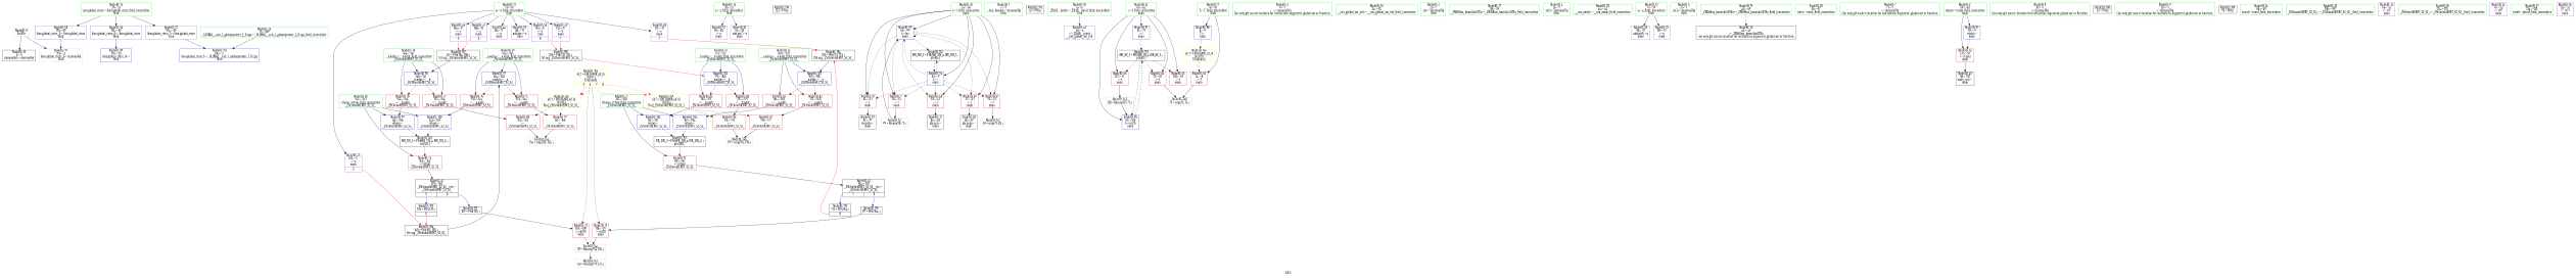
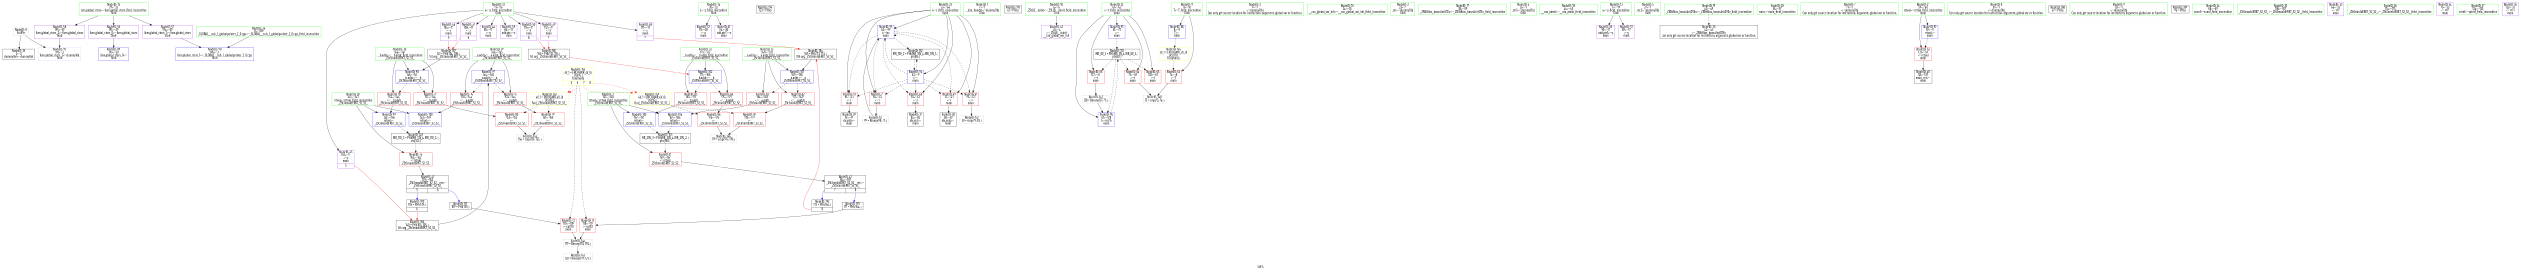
  digraph {
    fontname="Fira Sans"
    label=SVFG
    node [color=green fontname="Fira Sans" shape=record]
    edge [fontname="Fira Sans" style=solid]
    n1 [color=grey label="{NodeID: 0\nNullPtr}"]
    n2 [color=black label="{NodeID: 35\n2\<--3\ndummyVal\<--dummyVal\n}"]
    n3 [color=blue label="{NodeID: 91\n195\<--3\nllvm.global_ctors_2\<--dummyVal\nGlob }" style=dotted]
    n4 [color=blue label="{NodeID: 97\n144\<--140\n__a.addr\<--__a\n_ZSt3maxIdERKT_S2_S2_\n}"]
    n5 [color=red label="{NodeID: 75\n150\<--144\n\<--__a.addr\n_ZSt3maxIdERKT_S2_S2_\n}"]
    n6 [color=red label="{NodeID: 76\n159\<--144\n\<--__a.addr\n_ZSt3maxIdERKT_S2_S2_\n}"]
    n7 [color=red label="{NodeID: 79\n151\<--150\n\<--\n_ZSt3maxIdERKT_S2_S2_\n}"]
    n8 [color=blue label="{NodeID: 100\n142\<--159\nretval\<--\n_ZSt3maxIdERKT_S2_S2_\n}"]
    n9 [color=grey label="{NodeID: 145\n154 = cmp(151, 153, )\n}"]
    n10 [color=black label="{NodeID: 149\nMR_13V_3 = PHI(MR_13V_4, MR_13V_2, )\npts\{143 \}\n}"]
    n11 [label="{NodeID: 14\n20\<--22\nz\<--z_field_insensitive\nGlob }"]
    n12 [color=purple label="{NodeID: 52\n93\<--20\n\<--z\nmain\n}"]
    n13 [color=purple label="{NodeID: 61\n94\<--20\nadd.ptr7\<--z\nmain\n}"]
    n14 [color=black label="{NodeID: 194\n123 = PHI()\n}"]
    n15 [label="{NodeID: 28\n142\<--143\nretval\<--retval_field_insensitive\n_ZSt3maxIdERKT_S2_S2_\n}"]
    n16 [color=red label="{NodeID: 74\n162\<--142\n\<--retval\n_ZSt3maxIdERKT_S2_S2_\n}"]
    n17 [color=blue label="{NodeID: 99\n142\<--156\nretval\<--\n_ZSt3maxIdERKT_S2_S2_\n}"]
    n18 [color=black label="{NodeID: 41\n139\<--162\n_ZSt3maxIdERKT_S2_S2__ret\<--\n_ZSt3maxIdERKT_S2_S2_\n|{<s0>5|<s1>6}}"]
    n19 [color=black label="{NodeID: 190\n105 = PHI(139, )\n|{<s0>6}}"]
    n20 [color=black label="{NodeID: 191\n109 = PHI(139, )\n}"]
    n21 [color=black label="{NodeID: 42\n164\<--187\n_ZSt3minIdERKT_S2_S2__ret\<--\n_ZSt3minIdERKT_S2_S2_\n|{<s0>7|<s1>8}}"]
    n22 [color=black label="{NodeID: 192\n113 = PHI(164, )\n|{<s0>8}}"]
    n23 [color=black label="{NodeID: 193\n117 = PHI(164, )\n}"]
    n24 [color=black label="{NodeID: 184\n165 = PHI(111, 113, )\n0th arg _ZSt3minIdERKT_S2_S2_ }"]
    n25 [color=red label="{NodeID: 73\n118\<--117\n\<--call12\nmain\n}"]
    n26 [color=blue label="{NodeID: 101\n169\<--165\n__a.addr\<--__a\n_ZSt3minIdERKT_S2_S2_\n}"]
    n27 [color=grey label="{NodeID: 144\n119 = Binary(110, 118, )\n}"]
    n28 [color=purple label="{NodeID: 56\n193\<--29\nllvm.global_ctors_0\<--llvm.global_ctors\nGlob }"]
    n29 [color=blue label="{NodeID: 89\n193\<--30\nllvm.global_ctors_0\<--\nGlob }"]
    n30 [color=black label="{NodeID: 153\nMR_20V_3 = PHI(MR_20V_4, MR_20V_2, )\npts\{168 \}\n}"]
    n31 [color=red label="{NodeID: 81\n187\<--167\n\<--retval\n_ZSt3minIdERKT_S2_S2_\n}"]
    n32 [color=red label="{NodeID: 70\n91\<--63\n\<--i\nmain\n}"]
    n33 [color=black label="{NodeID: 39\n92\<--91\nidx.ext6\<--\nmain\n}"]
    n34 [color=red label="{NodeID: 84\n175\<--171\n\<--__b.addr\n_ZSt3minIdERKT_S2_S2_\n}"]
    n35 [color=red label="{NodeID: 86\n176\<--175\n\<--\n_ZSt3minIdERKT_S2_S2_\n}"]
    n36 [color=grey label="{NodeID: 146\n179 = cmp(176, 178, )\n}"]
    n37 [label="{NodeID: 1\n7\<--1\n__dso_handle\<--dummyObj\nGlob }"]
    n38 [color=blue label="{NodeID: 98\n146\<--141\n__b.addr\<--__b\n_ZSt3maxIdERKT_S2_S2_\n}"]
    n39 [color=red label="{NodeID: 77\n152\<--146\n\<--__b.addr\n_ZSt3maxIdERKT_S2_S2_\n}"]
    n40 [color=red label="{NodeID: 78\n156\<--146\n\<--__b.addr\n_ZSt3maxIdERKT_S2_S2_\n}"]
    n41 [color=red label="{NodeID: 80\n153\<--152\n\<--\n_ZSt3maxIdERKT_S2_S2_\n}"]
    n42 [label="{NodeID: 15\n29\<--33\nllvm.global_ctors\<--llvm.global_ctors_field_insensitive\nGlob }"]
    n43 [color=purple label="{NodeID: 57\n194\<--29\nllvm.global_ctors_1\<--llvm.global_ctors\nGlob }"]
    n44 [color=purple label="{NodeID: 58\n195\<--29\nllvm.global_ctors_2\<--llvm.global_ctors\nGlob }"]
    n45 [color=blue label="{NodeID: 90\n194\<--31\nllvm.global_ctors_1\<--_GLOBAL__sub_I_globalpointer_2_0.cpp\nGlob }"]
    n46 [color=black label="{NodeID: 195\n41 = PHI()\n}"]
    n47 [label="{NodeID: 29\n144\<--145\n__a.addr\<--__a.addr_field_insensitive\n_ZSt3maxIdERKT_S2_S2_\n}"]
    n48 [color=purple label="{NodeID: 43\n40\<--4\n\<--_ZStL8__ioinit\n__cxx_global_var_init\n}"]
    n49 [color=yellow label="{NodeID: 154\n2V_1 = ENCHI(MR_2V_0)\npts\{10 \}\nFun[main]}" style=double]
    n50 [color=red label="{NodeID: 62\n74\<--8\n\<--T\nmain\n}"]
    n51 [color=grey label="{NodeID: 148\n75 = cmp(73, 74, )\n}"]
    n52 [color=red label="{NodeID: 71\n98\<--63\n\<--i\nmain\n}"]
    n53 [color=grey label="{NodeID: 141\n99 = Binary(98, 71, )\n}"]
    n54 [color=blue label="{NodeID: 95\n63\<--99\ni\<--inc\nmain\n}"]
    n55 [color=red label="{NodeID: 67\n79\<--63\n\<--i\nmain\n}"]
    n56 [color=red label="{NodeID: 68\n83\<--63\n\<--i\nmain\n}"]
    n57 [color=red label="{NodeID: 69\n87\<--63\n\<--i\nmain\n}"]
    n58 [color=black label="{NodeID: 152\nMR_10V_2 = PHI(MR_10V_4, MR_10V_1, )\npts\{64 \}\n}"]
    n59 [color=red label="{NodeID: 85\n181\<--171\n\<--__b.addr\n_ZSt3minIdERKT_S2_S2_\n}"]
    n60 [color=blue label="{NodeID: 103\n167\<--181\nretval\<--\n_ZSt3minIdERKT_S2_S2_\n}"]
    n61 [label="{NodeID: 2\n9\<--1\n\<--dummyObj\nCan only get source location for instruction, argument, global var or function.}"]
    n62 [label="{NodeID: 16\n34\<--35\n__cxx_global_var_init\<--__cxx_global_var_init_field_insensitive\n}"]
    n63 [label="{NodeID: 30\n146\<--147\n__b.addr\<--__b.addr_field_insensitive\n_ZSt3maxIdERKT_S2_S2_\n}"]
    n64 [color=purple label="{NodeID: 44\n85\<--11\n\<--x\nmain\n}"]
    n65 [color=grey label="{NodeID: 147\n80 = cmp(79, 81, )\n}"]
    n66 [color=black label="{NodeID: 37\n84\<--83\nidx.ext\<--\nmain\n}"]
    n67 [color=black label="{NodeID: 38\n88\<--87\nidx.ext4\<--\nmain\n}"]
    n68 [color=blue label="{NodeID: 94\n63\<--9\ni\<--\nmain\n}"]
    n69 [color=yellow label="{NodeID: 155\n4V_1 = ENCHI(MR_4V_0)\npts\{16 \}\nFun[main]|{|<s2>5|<s3>6|<s4>7|<s5>8}}" style=double]
    n70 [color=red label="{NodeID: 72\n110\<--109\n\<--call10\nmain\n}"]
    n71 [color=yellow label="{NodeID: 163\n4V_1 = ENCHI(MR_4V_0)\npts\{16 \}\nFun[_ZSt3maxIdERKT_S2_S2_]}" style=double]
    n72 [color=yellow label="{NodeID: 159\n4V_1 = ENCHI(MR_4V_0)\npts\{16 \}\nFun[_ZSt3minIdERKT_S2_S2_]}" style=double]
    n73 [color=red label="{NodeID: 87\n178\<--177\n\<--\n_ZSt3minIdERKT_S2_S2_\n}"]
    n74 [color=grey label="{NodeID: 143\n120 = Binary(119, 121, )\n}"]
    n75 [label="{NodeID: 3\n23\<--1\n.str\<--dummyObj\nGlob }"]
    n76 [label="{NodeID: 17\n38\<--39\n_ZNSt8ios_base4InitC1Ev\<--_ZNSt8ios_base4InitC1Ev_field_insensitive\n}"]
    n77 [label="{NodeID: 31\n167\<--168\nretval\<--retval_field_insensitive\n_ZSt3minIdERKT_S2_S2_\n}"]
    n78 [color=blue label="{NodeID: 104\n167\<--184\nretval\<--\n_ZSt3minIdERKT_S2_S2_\n}"]
    n79 [color=purple label="{NodeID: 45\n103\<--11\n\<--x\nmain\n|{<s0>5}}"]
    n80 [color=black label="{NodeID: 186\n140 = PHI(103, 105, )\n0th arg _ZSt3maxIdERKT_S2_S2_ }"]
    n81 [color=grey label="{NodeID: 142\n128 = Binary(127, 71, )\n}"]
    n82 [color=blue label="{NodeID: 96\n61\<--128\nt\<--inc15\nmain\n}"]
    n83 [color=black label="{NodeID: 151\nMR_8V_3 = PHI(MR_8V_4, MR_8V_2, )\npts\{62 \}\n}"]
    n84 [color=red label="{NodeID: 64\n73\<--61\n\<--t\nmain\n}"]
    n85 [color=red label="{NodeID: 65\n102\<--61\n\<--t\nmain\n}"]
    n86 [color=red label="{NodeID: 66\n127\<--61\n\<--t\nmain\n}"]
    n87 [color=purple label="{NodeID: 59\n86\<--11\nadd.ptr\<--x\nmain\n}"]
    n88 [label="{NodeID: 4\n25\<--1\n.str.1\<--dummyObj\nGlob }"]
    n89 [color=red label="{NodeID: 82\n177\<--169\n\<--__a.addr\n_ZSt3minIdERKT_S2_S2_\n}"]
    n90 [color=red label="{NodeID: 83\n184\<--169\n\<--__a.addr\n_ZSt3minIdERKT_S2_S2_\n}"]
    n91 [label="{NodeID: 18\n44\<--45\n__cxa_atexit\<--__cxa_atexit_field_insensitive\n}"]
    n92 [label="{NodeID: 32\n169\<--170\n__a.addr\<--__a.addr_field_insensitive\n_ZSt3minIdERKT_S2_S2_\n}"]
    n93 [color=purple label="{NodeID: 46\n104\<--11\n\<--x\nmain\n|{<s0>5}}"]
    n94 [color=black label="{NodeID: 187\n141 = PHI(104, 108, )\n1st arg _ZSt3maxIdERKT_S2_S2_ }"]
    n95 [color=purple label="{NodeID: 60\n90\<--17\nadd.ptr5\<--y\nmain\n}"]
    n96 [color=blue label="{NodeID: 88\n8\<--9\nT\<--\nGlob }"]
    n97 [label="{NodeID: 5\n27\<--1\n.str.2\<--dummyObj\nGlob }"]
    n98 [color=black label="{NodeID: 185\n166 = PHI(112, 116, )\n1st arg _ZSt3minIdERKT_S2_S2_ }"]
    n99 [color=blue label="{NodeID: 102\n171\<--166\n__b.addr\<--__b\n_ZSt3minIdERKT_S2_S2_\n}"]
    n100 [label="{NodeID: 19\n43\<--49\n_ZNSt8ios_base4InitD1Ev\<--_ZNSt8ios_base4InitD1Ev_field_insensitive\n}"]
    n101 [color=black label="{NodeID: 36\n42\<--43\n\<--_ZNSt8ios_base4InitD1Ev\nCan only get source location for instruction, argument, global var or function.}"]
    n102 [label="{NodeID: 33\n171\<--172\n__b.addr\<--__b.addr_field_insensitive\n_ZSt3minIdERKT_S2_S2_\n}"]
    n103 [color=purple label="{NodeID: 47\n108\<--11\n\<--x\nmain\n|{<s0>6}}"]
    n104 [label="{NodeID: 20\n56\<--57\nmain\<--main_field_insensitive\n}"]
    n105 [label="{NodeID: 34\n31\<--189\n_GLOBAL__sub_I_globalpointer_2_0.cpp\<--_GLOBAL__sub_I_globalpointer_2_0.cpp_field_insensitive\n}"]
    n106 [color=purple label="{NodeID: 48\n111\<--11\n\<--x\nmain\n|{<s0>7}}"]
    n107 [label="{NodeID: 7\n71\<--1\n\<--dummyObj\nCan only get source location for instruction, argument, global var or function.}"]
    n108 [label="{NodeID: 21\n59\<--60\nretval\<--retval_field_insensitive\nmain\n}"]
    n109 [color=red label="{NodeID: 63\n131\<--59\n\<--retval\nmain\n}"]
    n110 [color=blue label="{NodeID: 92\n59\<--9\nretval\<--\nmain\n}"]
    n111 [color=black label="{NodeID: 40\n58\<--131\nmain_ret\<--\nmain\n}"]
    n112 [color=purple label="{NodeID: 49\n112\<--11\n\<--x\nmain\n|{<s0>7}}"]
    n113 [label="{NodeID: 8\n81\<--1\n\<--dummyObj\nCan only get source location for instruction, argument, global var or function.}"]
    n114 [color=black label="{NodeID: 188\n67 = PHI()\n}"]
    n115 [label="{NodeID: 22\n61\<--62\nt\<--t_field_insensitive\nmain\n}"]
    n116 [color=blue label="{NodeID: 93\n61\<--71\nt\<--\nmain\n}"]
    n117 [color=purple label="{NodeID: 50\n116\<--11\n\<--x\nmain\n|{<s0>8}}"]
    n118 [label="{NodeID: 9\n121\<--1\n\<--dummyObj\nCan only get source location for instruction, argument, global var or function.}"]
    n119 [color=black label="{NodeID: 189\n96 = PHI()\n}"]
    n120 [label="{NodeID: 23\n63\<--64\ni\<--i_field_insensitive\nmain\n}"]
    n121 [color=purple label="{NodeID: 51\n89\<--17\n\<--y\nmain\n}"]
    n122 [label="{NodeID: 10\n4\<--6\n_ZStL8__ioinit\<--_ZStL8__ioinit_field_insensitive\nGlob }"]
    n123 [label="{NodeID: 24\n68\<--69\nscanf\<--scanf_field_insensitive\n}"]
    n124 [label="{NodeID: 11\n8\<--10\nT\<--T_field_insensitive\nGlob }"]
    n125 [label="{NodeID: 25\n106\<--107\n_ZSt3maxIdERKT_S2_S2_\<--_ZSt3maxIdERKT_S2_S2__field_insensitive\n}"]
    n126 [color=purple label="{NodeID: 53\n66\<--23\n\<--.str\nmain\n}"]
    n127 [label="{NodeID: 12\n11\<--16\nx\<--x_field_insensitive\nGlob }"]
    n128 [label="{NodeID: 26\n114\<--115\n_ZSt3minIdERKT_S2_S2_\<--_ZSt3minIdERKT_S2_S2__field_insensitive\n}"]
    n129 [color=purple label="{NodeID: 54\n95\<--25\n\<--.str.1\nmain\n}"]
    n130 [label="{NodeID: 13\n17\<--19\ny\<--y_field_insensitive\nGlob }"]
    n131 [label="{NodeID: 27\n124\<--125\nprintf\<--printf_field_insensitive\n}"]
    n132 [color=purple label="{NodeID: 55\n122\<--27\n\<--.str.2\nmain\n}"]
    n1 -> n2
    n1 -> n3
    n4 -> n5 [style=dashed]
    n4 -> n6 [style=dashed]
    n5 -> n7
    n6 -> n8
    n7 -> n9
    n8 -> n10 [style=dashed]
    n10 -> n16 [style=dashed]
    n11 -> n12
    n11 -> n13
    n15 -> n8
    n15 -> n16
    n15 -> n17
    n16 -> n18
    n17 -> n10 [style=dashed]
    n18 -> n19 [color=blue tailport=s0]
    n18 -> n20 [color=blue tailport=s1]
    n19 -> n80 [color=red tailport=s0]
    n20 -> n70
    n21 -> n22 [color=blue tailport=s0]
    n21 -> n23 [color=blue tailport=s1]
    n22 -> n24 [color=red tailport=s0]
    n23 -> n25
    n24 -> n26
    n25 -> n27
    n26 -> n89 [style=dashed]
    n26 -> n90 [style=dashed]
    n27 -> n74
    n28 -> n29
    n30 -> n31 [style=dashed]
    n31 -> n21
    n32 -> n33
    n34 -> n35
    n35 -> n36
    n38 -> n39 [style=dashed]
    n38 -> n40 [style=dashed]
    n39 -> n41
    n40 -> n17
    n41 -> n9
    n42 -> n28
    n42 -> n43
    n42 -> n44
    n43 -> n45
    n44 -> n3
    n47 -> n4
    n47 -> n5
    n47 -> n6
    n49 -> n50 [style=dashed]
    n50 -> n51
    n52 -> n53
    n53 -> n54
    n54 -> n32 [style=dashed]
    n54 -> n52 [style=dashed]
    n54 -> n54 [style=dashed]
    n54 -> n55 [style=dashed]
    n54 -> n56 [style=dashed]
    n54 -> n57 [style=dashed]
    n54 -> n58 [style=dashed]
    n55 -> n65
    n56 -> n66
    n57 -> n67
    n58 -> n68 [style=dashed]
    n59 -> n60
    n60 -> n30 [style=dashed]
    n63 -> n38
    n63 -> n39
    n63 -> n40
    n68 -> n32 [style=dashed]
    n68 -> n52 [style=dashed]
-   n68 -> n54 [style=dashed color=blue]
+   n68 -> n54 [style=dashed]
    n68 -> n55 [style=dashed]
    n68 -> n56 [style=dashed]
    n68 -> n57 [style=dashed]
    n68 -> n58 [style=dashed]
    n69 -> n25 [style=dashed]
    n69 -> n70 [style=dashed]
    n69 -> n71 [color=red style=dashed tailport=s2]
    n69 -> n71 [color=red style=dashed tailport=s3]
    n69 -> n72 [color=red style=dashed tailport=s4]
    n69 -> n72 [color=red style=dashed tailport=s5]
    n70 -> n27
    n71 -> n7 [style=dashed]
    n71 -> n41 [style=dashed]
    n72 -> n35 [style=dashed]
    n72 -> n73 [style=dashed]
    n73 -> n36
    n77 -> n31
    n77 -> n60
    n77 -> n78
    n78 -> n30 [style=dashed]
    n79 -> n80 [color=red tailport=s0]
    n80 -> n4
    n81 -> n82
    n82 -> n83 [style=dashed]
    n83 -> n82 [style=dashed]
    n83 -> n84 [style=dashed]
    n83 -> n85 [style=dashed]
    n83 -> n86 [style=dashed]
    n84 -> n51
    n86 -> n81
    n89 -> n73
    n90 -> n78
    n92 -> n26
    n92 -> n89
    n92 -> n90
    n93 -> n94 [color=red tailport=s0]
    n94 -> n38
    n96 -> n49 [style=dashed]
    n98 -> n99 [color=red]
    n99 -> n34 [style=dashed]
    n99 -> n59 [style=dashed]
    n100 -> n101 [style=dashed]
    n102 -> n34
    n102 -> n59
    n102 -> n99
    n103 -> n94 [color=red tailport=s0]
    n105 -> n45
    n106 -> n24 [color=red tailport=s0]
    n108 -> n109
    n108 -> n110
    n109 -> n111
    n110 -> n109 [style=dashed]
    n112 -> n98 [color=red tailport=s0]
    n115 -> n82
    n115 -> n84
    n115 -> n85
    n115 -> n86
    n115 -> n116
    n116 -> n83 [style=dashed]
    n117 -> n98 [color=red tailport=s0]
    n120 -> n32
    n120 -> n52
    n120 -> n54
    n120 -> n55
    n120 -> n56
    n120 -> n57
    n120 -> n68
    n122 -> n48
    n124 -> n50
    n124 -> n96
    n127 -> n64
    n127 -> n79
    n127 -> n87
    n127 -> n93
    n127 -> n103
    n127 -> n106
    n127 -> n112
    n127 -> n117
    n130 -> n95
    n130 -> n121
  }
